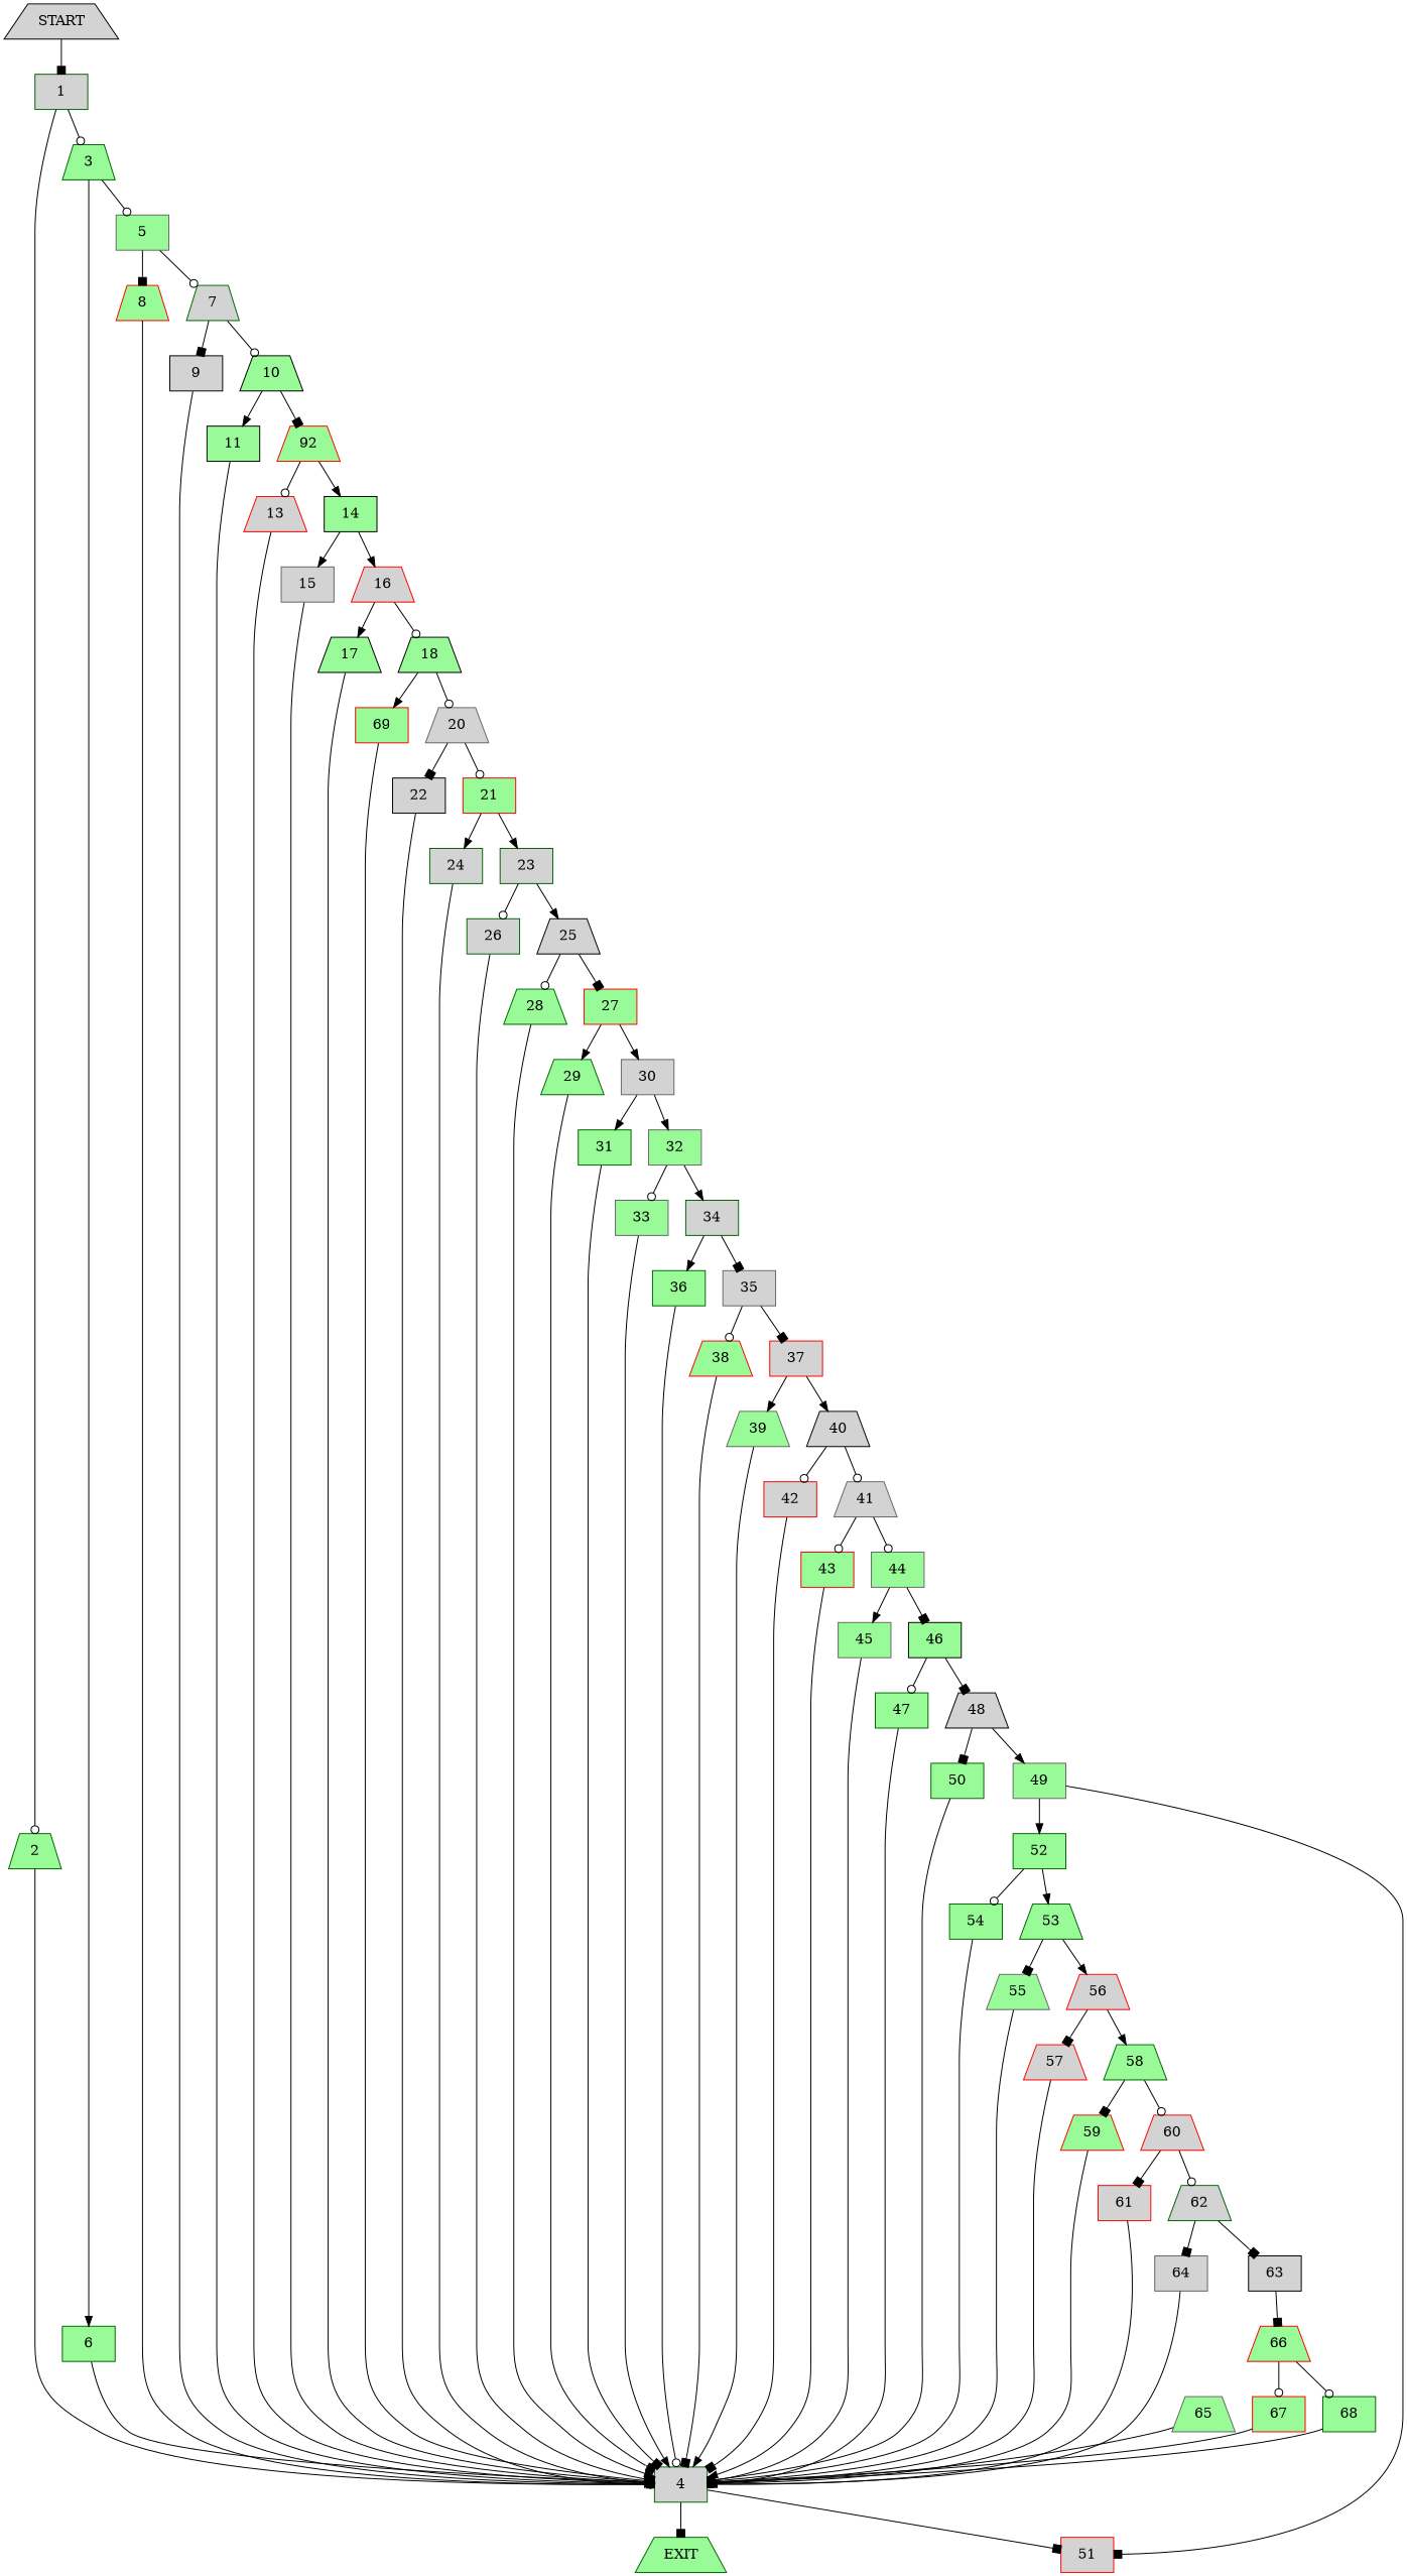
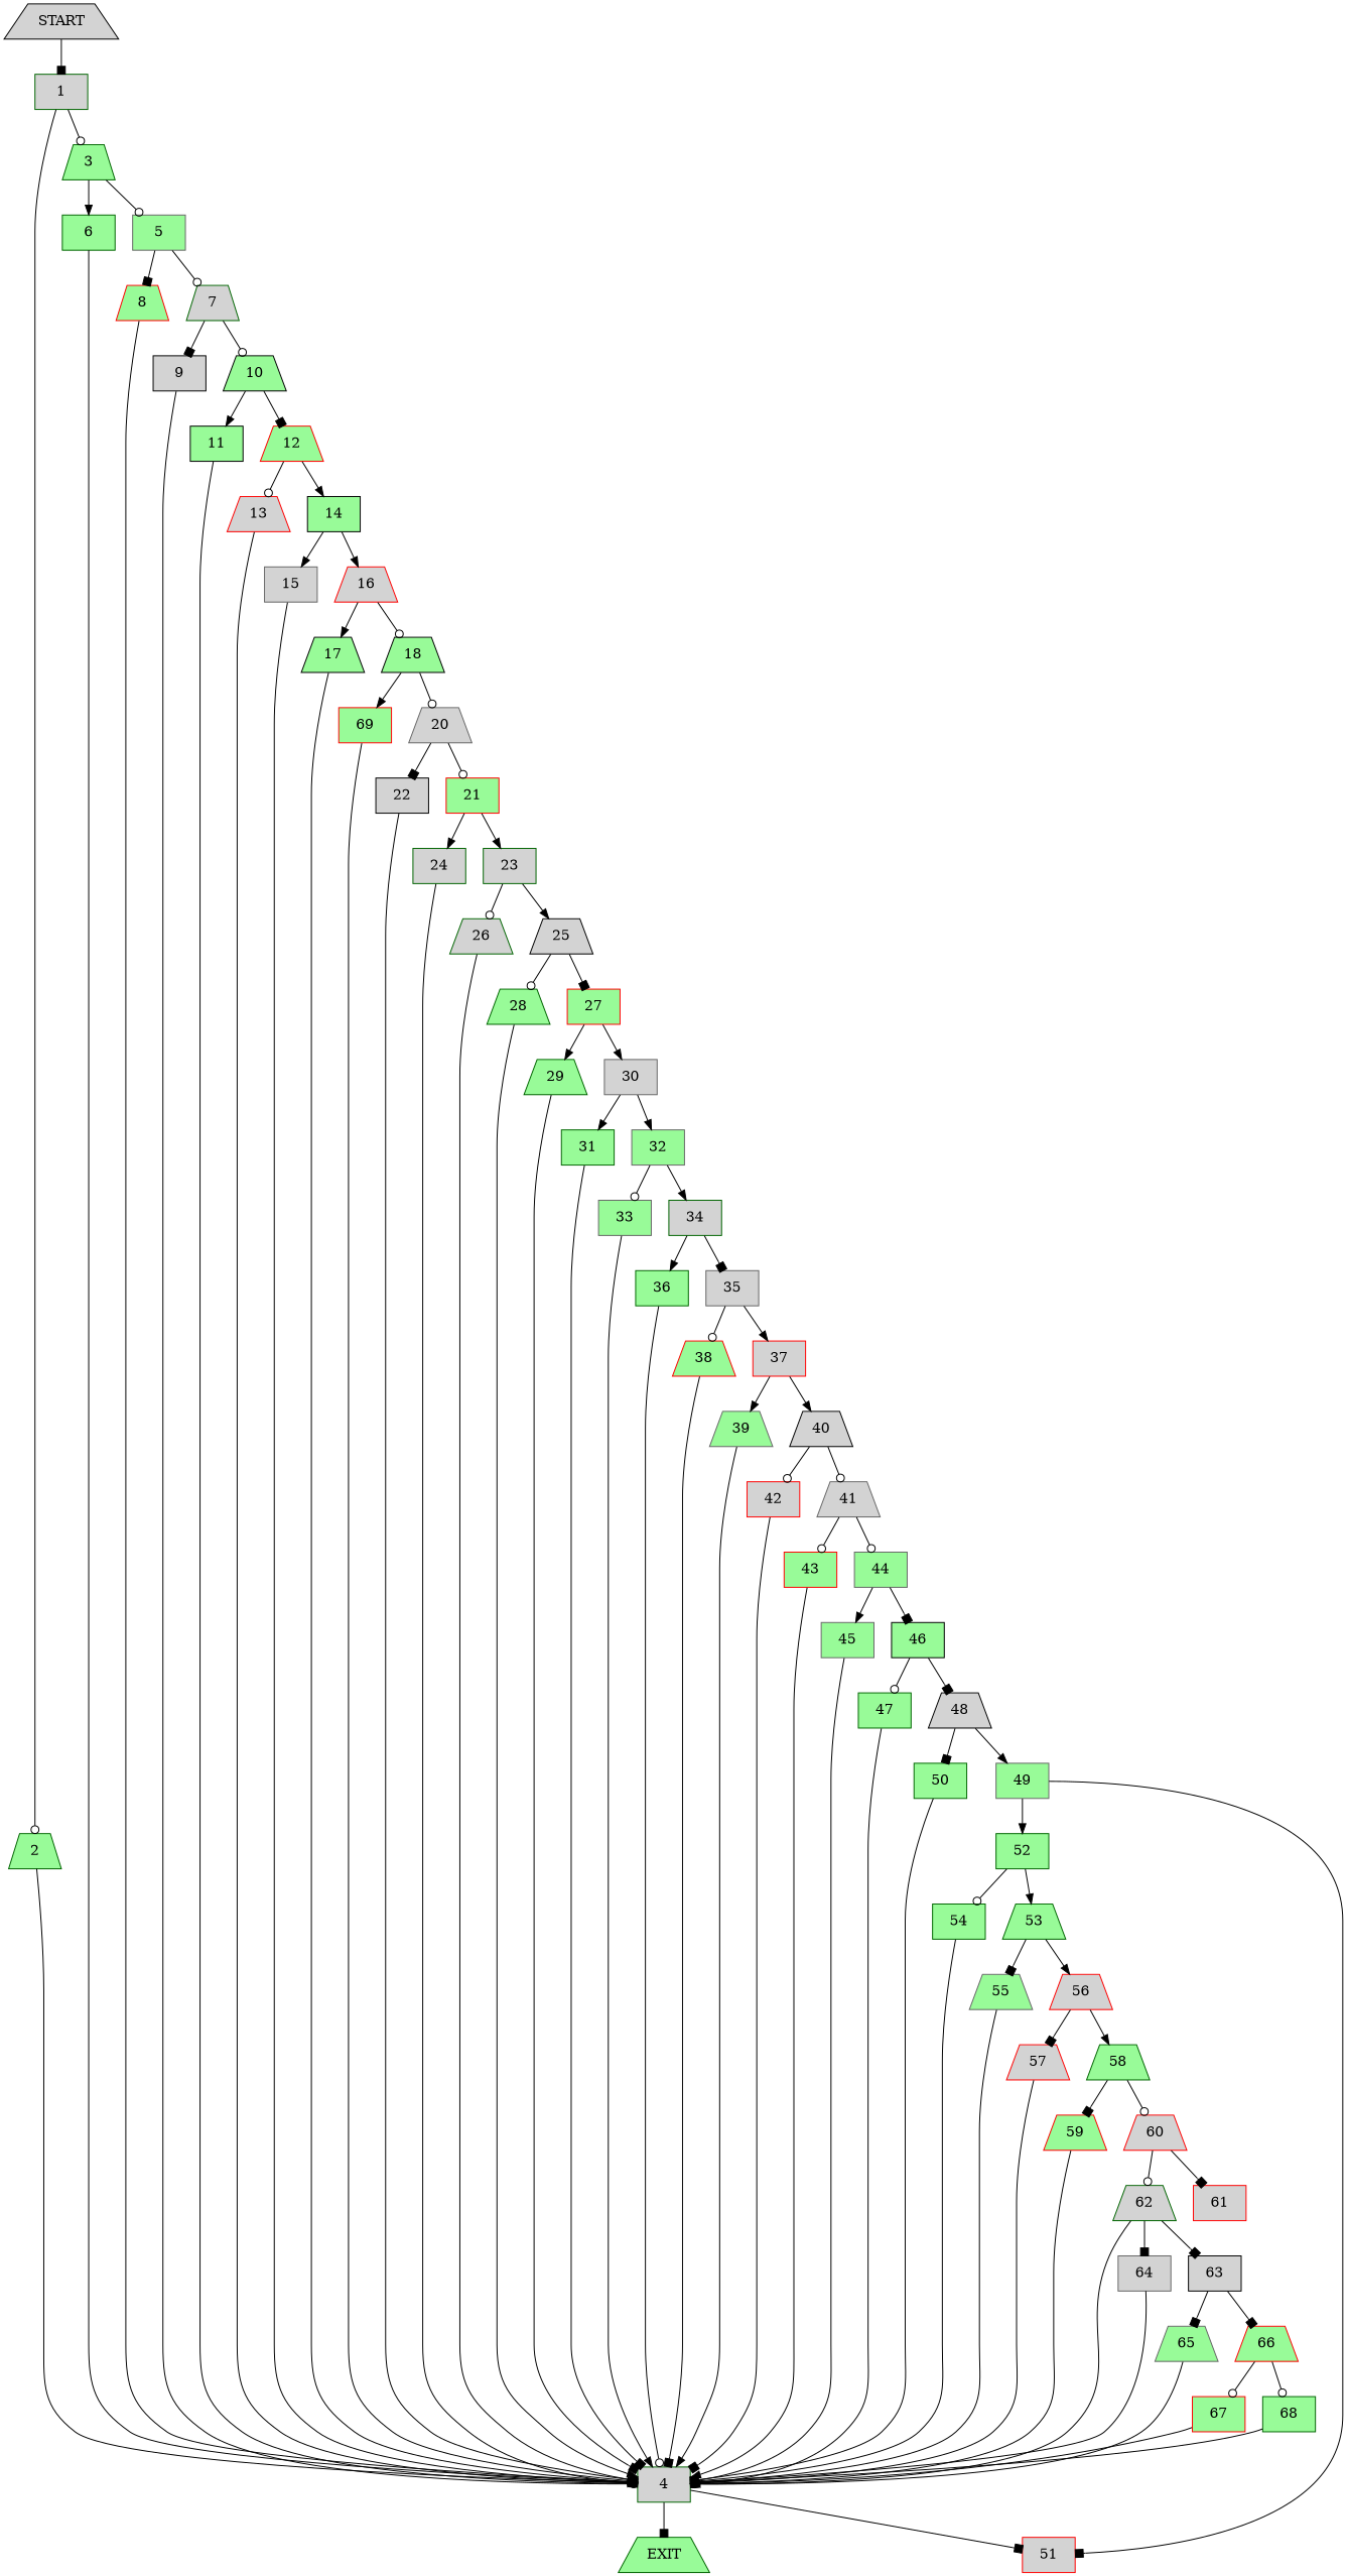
  digraph {
    node [color=darkgreen fillcolor=palegreen shape=box style=filled]
    edge [arrowhead=box]
    n1 [color=black fillcolor=lightgrey label=START shape=trapezium]
    1 [fillcolor=lightgrey]
    2 [shape=trapezium]
    3 [shape=trapezium]
    n5 [label=EXIT shape=trapezium]
    4 [fillcolor=lightgrey]
    5 [color=gray40]
    6
    51 [color=red fillcolor=lightgrey]
    7 [fillcolor=lightgrey shape=trapezium]
    8 [color=red shape=trapezium]
    9 [color=black fillcolor=lightgrey]
    10 [color=black shape=trapezium]
    11 [color=black]
-   12 [color=red shape=trapezium label=92]
+   12 [color=red shape=trapezium]
    13 [color=red fillcolor=lightgrey shape=trapezium]
    14 [color=black]
    15 [color=gray40 fillcolor=lightgrey]
    16 [color=red fillcolor=lightgrey shape=trapezium]
    17 [color=black shape=trapezium]
    18 [color=black shape=trapezium]
    n22 [color=red label=69]
    20 [color=gray40 fillcolor=lightgrey shape=trapezium]
    21 [color=red]
    22 [color=black fillcolor=lightgrey]
    23 [fillcolor=lightgrey]
    24 [fillcolor=lightgrey]
    25 [color=black fillcolor=lightgrey shape=trapezium]
-   26 [fillcolor=lightgrey]
+   26 [fillcolor=lightgrey shape=trapezium]
    27 [color=red]
    28 [shape=trapezium]
    29 [shape=trapezium]
    30 [color=gray40 fillcolor=lightgrey]
    31
    32 [color=gray40]
    33 [color=gray40]
    34 [fillcolor=lightgrey]
    35 [color=gray40 fillcolor=lightgrey]
    36
    37 [color=red fillcolor=lightgrey]
    38 [color=red shape=trapezium]
    39 [color=gray40 shape=trapezium]
    40 [color=black fillcolor=lightgrey shape=trapezium]
    41 [color=gray40 fillcolor=lightgrey shape=trapezium]
    42 [color=red fillcolor=lightgrey]
    43 [color=red]
    44 [color=gray40]
    45 [color=gray40]
    46 [color=black]
    47
    48 [color=black fillcolor=lightgrey shape=trapezium]
    49 [color=gray40]
    50
    52
    53 [shape=trapezium]
    54
    55 [color=gray40 shape=trapezium]
    56 [color=red fillcolor=lightgrey shape=trapezium]
    57 [color=red fillcolor=lightgrey shape=trapezium]
    58 [shape=trapezium]
    59 [color=red shape=trapezium]
    60 [color=red fillcolor=lightgrey shape=trapezium]
    61 [color=red fillcolor=lightgrey]
    62 [fillcolor=lightgrey shape=trapezium]
    63 [color=black fillcolor=lightgrey]
    64 [color=gray40 fillcolor=lightgrey]
    65 [color=gray40 shape=trapezium]
    66 [color=red shape=trapezium]
    67 [color=red]
    68
    n1 -> 1
    1 -> 2 [arrowhead=odot]
    1 -> 3 [arrowhead=odot]
    2 -> 4 [arrowhead=normal]
    3 -> 5 [arrowhead=odot]
    3 -> 6 [arrowhead=normal]
    4 -> n5
    4 -> 51
    5 -> 7 [arrowhead=odot]
    5 -> 8
    6 -> 4 [arrowhead=odot]
    7 -> 9
    7 -> 10 [arrowhead=odot]
    8 -> 4
    9 -> 4 [arrowhead=odot]
    10 -> 11 [arrowhead=normal]
    10 -> 12
    11 -> 4 [arrowhead=normal]
    12 -> 13 [arrowhead=odot]
    12 -> 14 [arrowhead=normal]
    13 -> 4
    14 -> 15 [arrowhead=normal]
    14 -> 16 [arrowhead=normal]
    15 -> 4 [arrowhead=odot]
    16 -> 17 [arrowhead=normal]
    16 -> 18 [arrowhead=odot]
    17 -> 4 [arrowhead=normal]
    18 -> n22 [arrowhead=normal]
    18 -> 20 [arrowhead=odot]
    n22 -> 4 [arrowhead=normal]
    20 -> 21 [arrowhead=odot]
    20 -> 22
    21 -> 23 [arrowhead=normal]
    21 -> 24 [arrowhead=normal]
    22 -> 4 [arrowhead=odot]
    23 -> 25 [arrowhead=normal]
    23 -> 26 [arrowhead=odot]
    24 -> 4
    25 -> 27
    25 -> 28 [arrowhead=odot]
    26 -> 4
    27 -> 29 [arrowhead=normal]
    27 -> 30 [arrowhead=normal]
    28 -> 4 [arrowhead=normal]
    29 -> 4
    30 -> 31 [arrowhead=normal]
    30 -> 32 [arrowhead=normal]
    31 -> 4
    32 -> 33 [arrowhead=odot]
    32 -> 34 [arrowhead=normal]
    33 -> 4 [arrowhead=normal]
    34 -> 35
    34 -> 36 [arrowhead=normal]
-   35 -> 37
+   35 -> 37 [arrowhead=normal]
    35 -> 38 [arrowhead=odot]
    36 -> 4 [arrowhead=odot]
    37 -> 39 [arrowhead=normal]
    37 -> 40 [arrowhead=normal]
    38 -> 4
    39 -> 4 [arrowhead=normal]
    40 -> 41 [arrowhead=odot]
    40 -> 42 [arrowhead=odot]
    41 -> 43 [arrowhead=odot]
    41 -> 44 [arrowhead=odot]
    42 -> 4
    43 -> 4 [arrowhead=normal]
    44 -> 45 [arrowhead=normal]
    44 -> 46
    45 -> 4 [arrowhead=odot]
    46 -> 47 [arrowhead=odot]
    46 -> 48
    47 -> 4
    48 -> 49 [arrowhead=normal]
    48 -> 50
    49 -> 51
    49 -> 52 [arrowhead=normal]
    50 -> 4
    52 -> 53 [arrowhead=normal]
    52 -> 54 [arrowhead=odot]
    53 -> 55
    53 -> 56 [arrowhead=normal]
    54 -> 4
    55 -> 4 [arrowhead=odot]
    56 -> 57
    56 -> 58 [arrowhead=normal]
    57 -> 4 [arrowhead=odot]
    58 -> 59
    58 -> 60 [arrowhead=odot]
    59 -> 4
    60 -> 61
    60 -> 62 [arrowhead=odot]
-   61 -> 4 [arrowhead=normal]
+   62 -> 4 [arrowhead=normal]
    62 -> 63
    62 -> 64
+   63 -> 65
    63 -> 66
    64 -> 4 [arrowhead=odot]
    65 -> 4 [arrowhead=odot]
    66 -> 67 [arrowhead=odot]
    66 -> 68 [arrowhead=odot]
    67 -> 4 [arrowhead=odot]
    68 -> 4
  }
